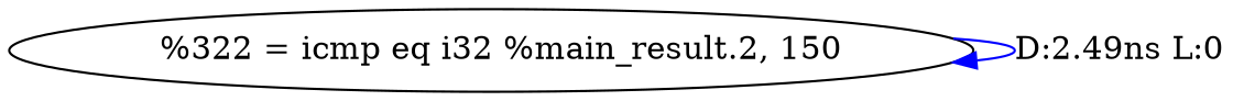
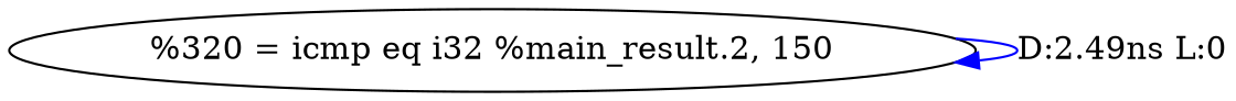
  digraph {
-   n1 [label="  %322 = icmp eq i32 %main_result.2, 150"]
+   n1 [label="%320 = icmp eq i32 %main_result.2, 150"]
    n1 -> n1 [color=blue label="D:2.49ns L:0"]
  }
